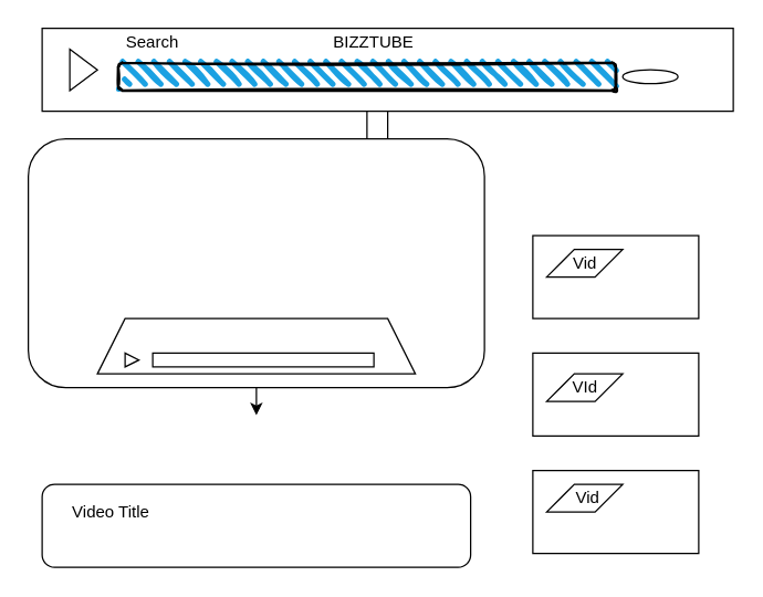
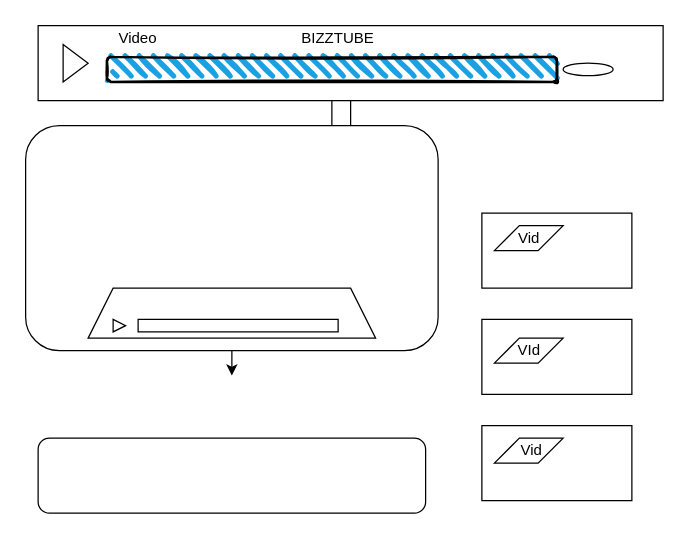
  <mxCell id="0" />
  <mxCell id="1" parent="0" />
  <mxCell id="2" value="" style="edgeStyle=orthogonalEdgeStyle;rounded=0;orthogonalLoop=1;jettySize=auto;html=1;" edge="1" parent="1" source="3" target="21"><mxGeometry relative="1" as="geometry" /></mxCell>
  <mxCell id="3" value="" style="rounded=0;whiteSpace=wrap;html=1;" vertex="1" parent="1"><mxGeometry x="30" y="20" width="500" height="60" as="geometry" /></mxCell>
  <mxCell id="4" value="" style="ellipse;whiteSpace=wrap;html=1;" vertex="1" parent="1"><mxGeometry x="450" y="50" width="40" height="10" as="geometry" /></mxCell>
  <mxCell id="5" value="" style="triangle;html=1;whiteSpace=wrap;" vertex="1" parent="1"><mxGeometry x="50" y="35" width="20" height="30" as="geometry" /></mxCell>
  <mxCell id="6" value="Text" style="text;html=1;strokeColor=none;fillColor=none;align=center;verticalAlign=middle;whiteSpace=wrap;rounded=0;" vertex="1" parent="1"><mxGeometry x="270" y="210" width="40" height="20" as="geometry" /></mxCell>
  <mxCell id="7" value="BIZZTUBE" style="text;html=1;strokeColor=none;fillColor=none;align=center;verticalAlign=middle;whiteSpace=wrap;rounded=0;" vertex="1" parent="1"><mxGeometry x="240" y="20" width="60" height="20" as="geometry" /></mxCell>
  <mxCell id="8" value="" style="rounded=0;whiteSpace=wrap;html=1;" vertex="1" parent="1"><mxGeometry x="385" y="170" width="120" height="60" as="geometry" /></mxCell>
  <mxCell id="9" value="" style="rounded=0;whiteSpace=wrap;html=1;" vertex="1" parent="1"><mxGeometry x="385" y="255" width="120" height="60" as="geometry" /></mxCell>
  <mxCell id="10" value="" style="rounded=0;whiteSpace=wrap;html=1;" vertex="1" parent="1"><mxGeometry x="385" y="340" width="120" height="60" as="geometry" /></mxCell>
  <mxCell id="11" style="edgeStyle=orthogonalEdgeStyle;rounded=0;orthogonalLoop=1;jettySize=auto;html=1;exitX=0.5;exitY=1;exitDx=0;exitDy=0;" edge="1" parent="1" source="12"><mxGeometry relative="1" as="geometry"><mxPoint x="185" y="300" as="targetPoint" /></mxGeometry></mxCell>
  <mxCell id="12" value="" style="rounded=1;whiteSpace=wrap;html=1;" vertex="1" parent="1"><mxGeometry y="100" width="330" height="180" as="geometry" x="20" /></mxCell>
  <mxCell id="13" value="" style="rounded=1;whiteSpace=wrap;html=1;" vertex="1" parent="1"><mxGeometry x="30" y="350" width="310" height="60" as="geometry" /></mxCell>
  <mxCell id="14" value="" style="shape=trapezoid;perimeter=trapezoidPerimeter;whiteSpace=wrap;html=1;fixedSize=1;" vertex="1" parent="1"><mxGeometry x="70" y="230" width="230" height="40" as="geometry" /></mxCell>
  <mxCell id="15" value="" style="triangle;html=1;whiteSpace=wrap;" vertex="1" parent="1"><mxGeometry x="90" y="255" width="10" height="10" as="geometry" /></mxCell>
  <mxCell id="16" value="" style="html=1;whiteSpace=wrap;container=1;recursiveResize=0;collapsible=0;" vertex="1" parent="1"><mxGeometry x="110" y="255" width="160" height="10" as="geometry" /></mxCell>
- <mxCell id="17" value="Video Title" style="text;html=1;strokeColor=none;fillColor=none;align=center;verticalAlign=middle;whiteSpace=wrap;rounded=0;" vertex="1" parent="1"><mxGeometry x="40" y="360" width="80" height="20" as="geometry" /></mxCell>
  <mxCell id="18" value="" style="shape=parallelogram;perimeter=parallelogramPerimeter;whiteSpace=wrap;html=1;fixedSize=1;" vertex="1" parent="1"><mxGeometry x="395" y="180" width="55" height="20" as="geometry" /></mxCell>
  <mxCell id="19" value="" style="shape=parallelogram;perimeter=parallelogramPerimeter;whiteSpace=wrap;html=1;fixedSize=1;" vertex="1" parent="1"><mxGeometry x="395" y="270" width="55" height="20" as="geometry" /></mxCell>
  <mxCell id="20" value="" style="shape=parallelogram;perimeter=parallelogramPerimeter;whiteSpace=wrap;html=1;fixedSize=1;" vertex="1" parent="1"><mxGeometry x="395" y="350" width="55" height="20" as="geometry" /></mxCell>
  <mxCell id="21" value="" style="rounded=1;whiteSpace=wrap;html=1;strokeWidth=2;fillWeight=4;hachureGap=8;hachureAngle=45;fillColor=#1ba1e2;sketch=1;" vertex="1" parent="1"><mxGeometry x="85" y="45" width="360" height="20" as="geometry" /></mxCell>
- <mxCell id="22" value="Search" style="text;html=1;strokeColor=none;fillColor=none;align=center;verticalAlign=middle;whiteSpace=wrap;rounded=0;" vertex="1" parent="1"><mxGeometry x="90" y="20" width="40" height="20" as="geometry" /></mxCell>
+ <mxCell id="22" value="Video" style="text;html=1;strokeColor=none;fillColor=none;align=center;verticalAlign=middle;whiteSpace=wrap;rounded=0;" vertex="1" parent="1"><mxGeometry x="90" y="20" width="40" height="20" as="geometry" /></mxCell>
  <mxCell id="23" value="Vid" style="text;html=1;strokeColor=none;fillColor=none;align=center;verticalAlign=middle;whiteSpace=wrap;rounded=0;" vertex="1" parent="1"><mxGeometry x="402.5" y="180" width="40" height="20" as="geometry" /></mxCell>
  <mxCell id="24" value="VId" style="text;html=1;strokeColor=none;fillColor=none;align=center;verticalAlign=middle;whiteSpace=wrap;rounded=0;" vertex="1" parent="1"><mxGeometry x="402.5" y="270" width="40" height="20" as="geometry" /></mxCell>
  <mxCell id="25" value="Vid" style="text;html=1;strokeColor=none;fillColor=none;align=center;verticalAlign=middle;whiteSpace=wrap;rounded=0;" vertex="1" parent="1"><mxGeometry x="405" y="350" width="40" height="20" as="geometry" /></mxCell>
